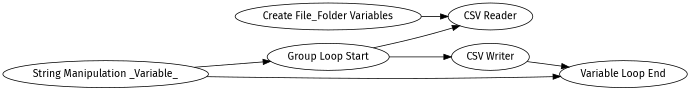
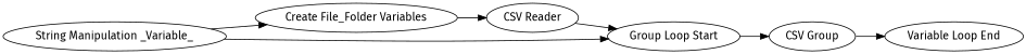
  digraph {
    fontname="Fira Sans"
    rankdir=LR
    node [fontname="Fira Sans"]
    edge [fontname="Fira Sans"]
    n1 [label="Create File_Folder Variables"]
    n2 [label="CSV Reader"]
-   n3 [label="CSV Writer"]
+   n3 [label="CSV Group"]
    n4 [label="Variable Loop End"]
    n5 [label="String Manipulation _Variable_"]
    n6 [label="Group Loop Start"]
    n1 -> n2
-   n6 -> n2
+   n2 -> n6
    n3 -> n4
-   n5 -> n4
+   n5 -> n1
    n5 -> n6
    n6 -> n3
  }
